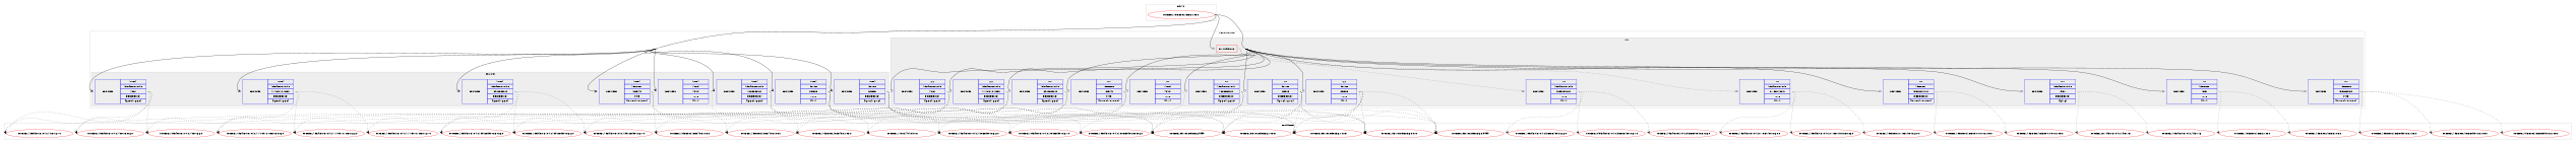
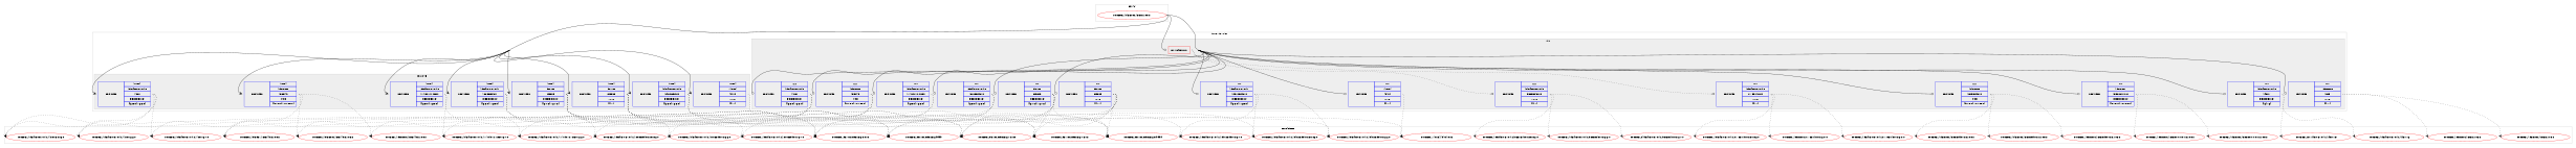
  digraph {
    compound=true
    concentrate=true
    fontname=Helvetica
    fontsize=10
    newrank=true
    rankdir=TB
    ranksep=1.5
    node [color=red fontname=Helvetica fontsize=10]
    edge [arrowhead=vee headport=w style=dotted tailport=e weight=100]
    n1 [label="portage://kde-apps/kate-24.08.1" width=4]
    n2 [color=blue label=<<TABLE BORDER="0" CELLBORDER="1" CELLSPACING="0" CELLPADDING="4" WIDTH="220"><TR><TD ROWSPAN="6" CELLPADDING="30">pack_dep</TD></TR><TR><TD WIDTH="110">install</TD></TR><TR><TD>dev-qt</TD></TR><TR><TD>qtbase</TD></TR><TR><TD>greaterequal</TD></TR><TR><TD>[[6,7,2],,,6.7.2]</TD></TR></TABLE>> shape=none]
    n3 [color=blue label=<<TABLE BORDER="0" CELLBORDER="1" CELLSPACING="0" CELLPADDING="4" WIDTH="220"><TR><TD ROWSPAN="6" CELLPADDING="30">pack_dep</TD></TR><TR><TD WIDTH="110">install</TD></TR><TR><TD>dev-qt</TD></TR><TR><TD>qtbase</TD></TR><TR><TD>none</TD></TR><TR><TD>[[],,,,]</TD></TR></TABLE>> shape=none]
    n4 [color=blue label=<<TABLE BORDER="0" CELLBORDER="1" CELLSPACING="0" CELLPADDING="4" WIDTH="220"><TR><TD ROWSPAN="6" CELLPADDING="30">pack_dep</TD></TR><TR><TD WIDTH="110">install</TD></TR><TR><TD>kde-apps</TD></TR><TR><TD>kate-lib</TD></TR><TR><TD>tilde</TD></TR><TR><TD>[[24,8,1],,,24.08.1]</TD></TR></TABLE>> shape=none]
    n5 [color=blue label=<<TABLE BORDER="0" CELLBORDER="1" CELLSPACING="0" CELLPADDING="4" WIDTH="220"><TR><TD ROWSPAN="6" CELLPADDING="30">pack_dep</TD></TR><TR><TD WIDTH="110">install</TD></TR><TR><TD>kde-frameworks</TD></TR><TR><TD>kcoreaddons</TD></TR><TR><TD>greaterequal</TD></TR><TR><TD>[[6,5,0],,,6.5.0]</TD></TR></TABLE>> shape=none]
    n6 [color=blue label=<<TABLE BORDER="0" CELLBORDER="1" CELLSPACING="0" CELLPADDING="4" WIDTH="220"><TR><TD ROWSPAN="6" CELLPADDING="30">pack_dep</TD></TR><TR><TD WIDTH="110">install</TD></TR><TR><TD>kde-frameworks</TD></TR><TR><TD>kdbusaddons</TD></TR><TR><TD>greaterequal</TD></TR><TR><TD>[[6,5,0],,,6.5.0]</TD></TR></TABLE>> shape=none]
    n7 [color=blue label=<<TABLE BORDER="0" CELLBORDER="1" CELLSPACING="0" CELLPADDING="4" WIDTH="220"><TR><TD ROWSPAN="6" CELLPADDING="30">pack_dep</TD></TR><TR><TD WIDTH="110">install</TD></TR><TR><TD>kde-frameworks</TD></TR><TR><TD>ki18n</TD></TR><TR><TD>greaterequal</TD></TR><TR><TD>[[6,5,0],,,6.5.0]</TD></TR></TABLE>> shape=none]
    n8 [color=blue label=<<TABLE BORDER="0" CELLBORDER="1" CELLSPACING="0" CELLPADDING="4" WIDTH="220"><TR><TD ROWSPAN="6" CELLPADDING="30">pack_dep</TD></TR><TR><TD WIDTH="110">install</TD></TR><TR><TD>kde-frameworks</TD></TR><TR><TD>kwindowsystem</TD></TR><TR><TD>greaterequal</TD></TR><TR><TD>[[6,5,0],,,6.5.0]</TD></TR></TABLE>> shape=none]
    n9 [color=blue label=<<TABLE BORDER="0" CELLBORDER="1" CELLSPACING="0" CELLPADDING="4" WIDTH="220"><TR><TD ROWSPAN="6" CELLPADDING="30">pack_dep</TD></TR><TR><TD WIDTH="110">install</TD></TR><TR><TD>virtual</TD></TR><TR><TD>libintl</TD></TR><TR><TD>none</TD></TR><TR><TD>[[],,,,]</TD></TR></TABLE>> shape=none]
    n10 [color=blue label=<<TABLE BORDER="0" CELLBORDER="1" CELLSPACING="0" CELLPADDING="4" WIDTH="220"><TR><TD ROWSPAN="6" CELLPADDING="30">pack_dep</TD></TR><TR><TD WIDTH="110">run</TD></TR><TR><TD>kde-frameworks</TD></TR><TR><TD>breeze-icons</TD></TR><TR><TD>none</TD></TR><TR><TD>[[],,,,]</TD></TR></TABLE>> shape=none]
    n11 [color=blue label=<<TABLE BORDER="0" CELLBORDER="1" CELLSPACING="0" CELLPADDING="4" WIDTH="220"><TR><TD ROWSPAN="6" CELLPADDING="30">pack_dep</TD></TR><TR><TD WIDTH="110">run</TD></TR><TR><TD>kde-frameworks</TD></TR><TR><TD>oxygen-icons</TD></TR><TR><TD>none</TD></TR><TR><TD>[[],,,,]</TD></TR></TABLE>> shape=none]
    n12 [label=<<TABLE BORDER="0" CELLBORDER="1" CELLSPACING="0" CELLPADDING="4"><TR><TD CELLPADDING="10">any_of_group</TD></TR></TABLE>> shape=none]
    n13 [color=blue label=<<TABLE BORDER="0" CELLBORDER="1" CELLSPACING="0" CELLPADDING="4" WIDTH="220"><TR><TD ROWSPAN="6" CELLPADDING="30">pack_dep</TD></TR><TR><TD WIDTH="110">run</TD></TR><TR><TD>dev-qt</TD></TR><TR><TD>qtbase</TD></TR><TR><TD>greaterequal</TD></TR><TR><TD>[[6,7,2],,,6.7.2]</TD></TR></TABLE>> shape=none]
    n14 [color=blue label=<<TABLE BORDER="0" CELLBORDER="1" CELLSPACING="0" CELLPADDING="4" WIDTH="220"><TR><TD ROWSPAN="6" CELLPADDING="30">pack_dep</TD></TR><TR><TD WIDTH="110">run</TD></TR><TR><TD>dev-qt</TD></TR><TR><TD>qtbase</TD></TR><TR><TD>none</TD></TR><TR><TD>[[],,,,]</TD></TR></TABLE>> shape=none]
    n15 [color=blue label=<<TABLE BORDER="0" CELLBORDER="1" CELLSPACING="0" CELLPADDING="4" WIDTH="220"><TR><TD ROWSPAN="6" CELLPADDING="30">pack_dep</TD></TR><TR><TD WIDTH="110">run</TD></TR><TR><TD>kde-apps</TD></TR><TR><TD>kate-addons</TD></TR><TR><TD>tilde</TD></TR><TR><TD>[[24,8,1],,,24.08.1]</TD></TR></TABLE>> shape=none]
    n16 [color=blue label=<<TABLE BORDER="0" CELLBORDER="1" CELLSPACING="0" CELLPADDING="4" WIDTH="220"><TR><TD ROWSPAN="6" CELLPADDING="30">pack_dep</TD></TR><TR><TD WIDTH="110">run</TD></TR><TR><TD>virtual</TD></TR><TR><TD>libintl</TD></TR><TR><TD>none</TD></TR><TR><TD>[[],,,,]</TD></TR></TABLE>> shape=none]
    n17 [color=blue label=<<TABLE BORDER="0" CELLBORDER="1" CELLSPACING="0" CELLPADDING="4" WIDTH="220"><TR><TD ROWSPAN="6" CELLPADDING="30">pack_dep</TD></TR><TR><TD WIDTH="110">run</TD></TR><TR><TD>kde-apps</TD></TR><TR><TD>kate-common</TD></TR><TR><TD>greaterequal</TD></TR><TR><TD>[[24,8,1],,,24.08.1]</TD></TR></TABLE>> shape=none]
    n18 [color=blue label=<<TABLE BORDER="0" CELLBORDER="1" CELLSPACING="0" CELLPADDING="4" WIDTH="220"><TR><TD ROWSPAN="6" CELLPADDING="30">pack_dep</TD></TR><TR><TD WIDTH="110">run</TD></TR><TR><TD>kde-apps</TD></TR><TR><TD>kate-lib</TD></TR><TR><TD>tilde</TD></TR><TR><TD>[[24,8,1],,,24.08.1]</TD></TR></TABLE>> shape=none]
    n19 [color=blue label=<<TABLE BORDER="0" CELLBORDER="1" CELLSPACING="0" CELLPADDING="4" WIDTH="220"><TR><TD ROWSPAN="6" CELLPADDING="30">pack_dep</TD></TR><TR><TD WIDTH="110">run</TD></TR><TR><TD>kde-frameworks</TD></TR><TR><TD>kcoreaddons</TD></TR><TR><TD>greaterequal</TD></TR><TR><TD>[[6,5,0],,,6.5.0]</TD></TR></TABLE>> shape=none]
    n20 [color=blue label=<<TABLE BORDER="0" CELLBORDER="1" CELLSPACING="0" CELLPADDING="4" WIDTH="220"><TR><TD ROWSPAN="6" CELLPADDING="30">pack_dep</TD></TR><TR><TD WIDTH="110">run</TD></TR><TR><TD>kde-frameworks</TD></TR><TR><TD>kdbusaddons</TD></TR><TR><TD>greaterequal</TD></TR><TR><TD>[[6,5,0],,,6.5.0]</TD></TR></TABLE>> shape=none]
    n21 [color=blue label=<<TABLE BORDER="0" CELLBORDER="1" CELLSPACING="0" CELLPADDING="4" WIDTH="220"><TR><TD ROWSPAN="6" CELLPADDING="30">pack_dep</TD></TR><TR><TD WIDTH="110">run</TD></TR><TR><TD>kde-frameworks</TD></TR><TR><TD>kf-env</TD></TR><TR><TD>greaterequal</TD></TR><TR><TD>[[6],,,6]</TD></TR></TABLE>> shape=none]
    n22 [color=blue label=<<TABLE BORDER="0" CELLBORDER="1" CELLSPACING="0" CELLPADDING="4" WIDTH="220"><TR><TD ROWSPAN="6" CELLPADDING="30">pack_dep</TD></TR><TR><TD WIDTH="110">run</TD></TR><TR><TD>kde-frameworks</TD></TR><TR><TD>ki18n</TD></TR><TR><TD>greaterequal</TD></TR><TR><TD>[[6,5,0],,,6.5.0]</TD></TR></TABLE>> shape=none]
    n23 [color=blue label=<<TABLE BORDER="0" CELLBORDER="1" CELLSPACING="0" CELLPADDING="4" WIDTH="220"><TR><TD ROWSPAN="6" CELLPADDING="30">pack_dep</TD></TR><TR><TD WIDTH="110">run</TD></TR><TR><TD>kde-frameworks</TD></TR><TR><TD>kwindowsystem</TD></TR><TR><TD>greaterequal</TD></TR><TR><TD>[[6,5,0],,,6.5.0]</TD></TR></TABLE>> shape=none]
    n24 [color=blue label=<<TABLE BORDER="0" CELLBORDER="1" CELLSPACING="0" CELLPADDING="4" WIDTH="220"><TR><TD ROWSPAN="6" CELLPADDING="30">pack_dep</TD></TR><TR><TD WIDTH="110">run</TD></TR><TR><TD>kde-apps</TD></TR><TR><TD>kate</TD></TR><TR><TD>none</TD></TR><TR><TD>[[],,,,]</TD></TR></TABLE>> shape=none]
    n25 [label="portage://dev-qt/qtbase-6.9999" width=4]
    n26 [label="portage://dev-qt/qtbase-6.8.9999" width=4]
    n27 [label="portage://dev-qt/qtbase-6.8.0-r1" width=4]
    n28 [label="portage://dev-qt/qtbase-6.7.3-r2" width=4]
    n29 [label="portage://dev-qt/qtbase-6.7.2-r5" width=4]
-   n30 [label="portage://kde-apps/kate-lib-24.08.2" width=4]
+   n30 [label="portage://kde-dev/kate-lib-24.08.2" width=4]
    n31 [label="portage://kde-apps/kate-lib-24.08.1" width=4]
    n32 [label="portage://kde-apps/kate-lib-24.05.2" width=4]
    n33 [label="portage://kde-frameworks/kcoreaddons-6.7.0" width=4]
    n34 [label="portage://kde-frameworks/kcoreaddons-6.6.0" width=4]
    n35 [label="portage://kde-frameworks/kcoreaddons-5.116.0" width=4]
    n36 [label="portage://kde-frameworks/kdbusaddons-6.7.0" width=4]
    n37 [label="portage://kde-frameworks/kdbusaddons-6.6.0" width=4]
    n38 [label="portage://kde-frameworks/kdbusaddons-5.116.0" width=4]
    n39 [label="portage://kde-frameworks/ki18n-6.7.0" width=4]
    n40 [label="portage://kde-frameworks/ki18n-6.6.0" width=4]
    n41 [label="portage://kde-frameworks/ki18n-5.116.0" width=4]
    n42 [label="portage://kde-frameworks/kwindowsystem-6.7.0" width=4]
    n43 [label="portage://kde-frameworks/kwindowsystem-6.6.0" width=4]
-   n44 [label="portage://kde-frameworks/kwindowsystem-5.116.0" width=4]
    n45 [label="portage://virtual/libintl-0-r2" width=4]
    n46 [label="portage://tilde-frameworks/breeze-icons-6.7.0" width=4]
    n47 [label="portage://kde-frameworks/breeze-icons-6.6.0" width=4]
    n48 [label="portage://kde-frameworks/breeze-icons-5.116.0" width=4]
    n49 [label="portage://kde-frameworks/oxygen-icons-6.1.0" width=4]
    n50 [label="portage://kde-apps/oxygen-icons-6.0.0" width=4]
    n51 [label="portage://kde-frameworks/oxygen-icons-5.116.0" width=4]
    n52 [label="portage://kde-apps/kate-addons-24.08.2" width=4]
    n53 [label="portage://kde-apps/kate-addons-24.08.1" width=4]
    n54 [label="portage://kde-apps/kate-addons-24.05.2" width=4]
    n55 [label="portage://kde-apps/kate-common-24.08.2" width=4]
    n56 [label="portage://kde-apps/kate-common-24.08.1" width=4]
    n57 [label="portage://kde-frameworks/kf-env-6" width=4]
    n58 [label="portage://any-frameworks/kf-env-5" width=4]
    n59 [label="portage://kde-apps/kate-24.08.1" width=4]
    n60 [label="portage://kde-apps/kate-24.05.2" width=4]
    subgraph cluster_1 {
      color=gray
      label=<<i>ebuild</i>>
      n1
    }
    subgraph cluster_2 {
      color=gray
      label=<<i>dependencies</i>>
      subgraph cluster_3 {
        color=gray
        fillcolor="#eeeeee"
        label=<<i>compile</i>>
        style=filled
        subgraph sub_4 {
          color=gray
          fillcolor="#eeeeee"
          label=<<i>compile</i>>
          style=filled
          n2
        }
        subgraph sub_5 {
          color=gray
          fillcolor="#eeeeee"
          label=<<i>compile</i>>
          style=filled
          n3
        }
        subgraph sub_6 {
          color=gray
          fillcolor="#eeeeee"
          label=<<i>compile</i>>
          style=filled
          n4
        }
        subgraph sub_7 {
          color=gray
          fillcolor="#eeeeee"
          label=<<i>compile</i>>
          style=filled
          n5
        }
        subgraph sub_8 {
          color=gray
          fillcolor="#eeeeee"
          label=<<i>compile</i>>
          style=filled
          n6
        }
        subgraph sub_9 {
          color=gray
          fillcolor="#eeeeee"
          label=<<i>compile</i>>
          style=filled
          n7
        }
        subgraph sub_10 {
          color=gray
          fillcolor="#eeeeee"
          label=<<i>compile</i>>
          style=filled
          n8
        }
        subgraph sub_11 {
          color=gray
          fillcolor="#eeeeee"
          label=<<i>compile</i>>
          style=filled
          n9
        }
      }
      subgraph cluster_12 {
        color=gray
        fillcolor="#eeeeee"
        label=<<i>compile and run</i>>
        style=filled
      }
      subgraph cluster_13 {
        color=gray
        fillcolor="#eeeeee"
        label=<<i>run</i>>
        style=filled
        subgraph sub_14 {
          color=gray
          fillcolor="#eeeeee"
          label=<<i>run</i>>
          style=filled
          n12
          subgraph sub_15 {
            color=gray
            fillcolor="#eeeeee"
            label=<<i>run</i>>
            style=filled
            n10
          }
          subgraph sub_16 {
            color=gray
            fillcolor="#eeeeee"
            label=<<i>run</i>>
            style=filled
            n11
          }
        }
        subgraph sub_17 {
          color=gray
          fillcolor="#eeeeee"
          label=<<i>run</i>>
          style=filled
          n13
        }
        subgraph sub_18 {
          color=gray
          fillcolor="#eeeeee"
          label=<<i>run</i>>
          style=filled
          n14
        }
        subgraph sub_19 {
          color=gray
          fillcolor="#eeeeee"
          label=<<i>run</i>>
          style=filled
          n15
        }
        subgraph sub_20 {
          color=gray
          fillcolor="#eeeeee"
          label=<<i>run</i>>
          style=filled
          n16
        }
        subgraph sub_21 {
          color=gray
          fillcolor="#eeeeee"
          label=<<i>run</i>>
          style=filled
          n17
        }
        subgraph sub_22 {
          color=gray
          fillcolor="#eeeeee"
          label=<<i>run</i>>
          style=filled
          n18
        }
        subgraph sub_23 {
          color=gray
          fillcolor="#eeeeee"
          label=<<i>run</i>>
          style=filled
          n19
        }
        subgraph sub_24 {
          color=gray
          fillcolor="#eeeeee"
          label=<<i>run</i>>
          style=filled
          n20
        }
        subgraph sub_25 {
          color=gray
          fillcolor="#eeeeee"
          label=<<i>run</i>>
          style=filled
          n21
        }
        subgraph sub_26 {
          color=gray
          fillcolor="#eeeeee"
          label=<<i>run</i>>
          style=filled
          n22
        }
        subgraph sub_27 {
          color=gray
          fillcolor="#eeeeee"
          label=<<i>run</i>>
          style=filled
          n23
        }
        subgraph sub_28 {
          color=gray
          fillcolor="#eeeeee"
          label=<<i>run</i>>
          style=filled
          n24
        }
      }
    }
    subgraph cluster_29 {
      color=gray
      label=<<i>candidates</i>>
      rank=same
      subgraph sub_30 {
        color=black
        label=<<i>candidates</i>>
        nodesep=1
        rank=same
        n45
      }
      subgraph sub_31 {
        color=black
        label=<<i>candidates</i>>
        nodesep=1
        rank=same
        n25
        n26
        n27
        n28
        n29
      }
      subgraph sub_32 {
        color=black
        label=<<i>candidates</i>>
        nodesep=1
        rank=same
        n25
        n26
        n27
        n28
        n29
      }
      subgraph sub_33 {
        color=black
        label=<<i>candidates</i>>
        nodesep=1
        rank=same
        n30
        n31
        n32
      }
      subgraph sub_34 {
        color=black
        label=<<i>candidates</i>>
        nodesep=1
        rank=same
        n33
        n34
        n35
      }
      subgraph sub_35 {
        color=black
        label=<<i>candidates</i>>
        nodesep=1
        rank=same
        n36
        n37
        n38
      }
      subgraph sub_36 {
        color=black
        label=<<i>candidates</i>>
        nodesep=1
        rank=same
        n39
        n40
        n41
      }
      subgraph sub_37 {
        color=black
        label=<<i>candidates</i>>
        nodesep=1
        rank=same
        n42
        n43
-       n44
      }
      subgraph sub_38 {
        color=black
        label=<<i>candidates</i>>
        nodesep=1
        rank=same
        n46
        n47
        n48
      }
      subgraph sub_39 {
        color=black
        label=<<i>candidates</i>>
        nodesep=1
        rank=same
        n49
        n50
        n51
      }
      subgraph sub_40 {
        color=black
        label=<<i>candidates</i>>
        nodesep=1
        rank=same
        n25
        n26
        n27
        n28
        n29
      }
      subgraph sub_41 {
        color=black
        label=<<i>candidates</i>>
        nodesep=1
        rank=same
        n25
        n26
        n27
        n28
        n29
      }
      subgraph sub_42 {
        color=black
        label=<<i>candidates</i>>
        nodesep=1
        rank=same
        n52
        n53
        n54
      }
      subgraph sub_43 {
        color=black
        label=<<i>candidates</i>>
        nodesep=1
        rank=same
        n55
        n56
      }
      subgraph sub_44 {
        color=black
        label=<<i>candidates</i>>
        nodesep=1
        rank=same
        n30
        n31
        n32
      }
      subgraph sub_45 {
        color=black
        label=<<i>candidates</i>>
        nodesep=1
        rank=same
        n33
        n34
        n35
      }
      subgraph sub_46 {
        color=black
        label=<<i>candidates</i>>
        nodesep=1
        rank=same
        n36
        n37
        n38
      }
      subgraph sub_47 {
        color=black
        label=<<i>candidates</i>>
        nodesep=1
        rank=same
        n57
        n58
      }
      subgraph sub_48 {
        color=black
        label=<<i>candidates</i>>
        nodesep=1
        rank=same
        n39
        n40
        n41
      }
      subgraph sub_49 {
        color=black
        label=<<i>candidates</i>>
        nodesep=1
        rank=same
        n42
        n43
-       n44
      }
      subgraph sub_50 {
        color=black
        label=<<i>candidates</i>>
        nodesep=1
        rank=same
        n45
      }
      subgraph sub_51 {
        color=black
        label=<<i>candidates</i>>
        nodesep=1
        rank=same
        n59
        n60
      }
    }
    n1 -> n2 [style=solid weight=20]
    n1 -> n3 [style=solid weight=20]
    n1 -> n4 [style=solid weight=20]
    n1 -> n5 [style=solid weight=20]
    n1 -> n6 [style=solid weight=20]
    n1 -> n7 [style=solid weight=20]
    n1 -> n8 [style=solid weight=20]
    n1 -> n9 [style=solid weight=20]
    n1 -> n12 [arrowhead=odot style=solid weight=20]
    n1 -> n13 [arrowhead=odot style=solid weight=20]
    n1 -> n14 [arrowhead=odot style=solid weight=20]
    n1 -> n15 [arrowhead=odot style=solid weight=20]
    n1 -> n16 [arrowhead=odot style=solid weight=20]
    n1 -> n17 [arrowhead=odot style=solid weight=20]
    n1 -> n18 [arrowhead=odot style=solid weight=20]
    n1 -> n19 [arrowhead=odot style=solid weight=20]
    n1 -> n20 [arrowhead=odot style=solid weight=20]
    n1 -> n21 [arrowhead=odot style=solid weight=20]
    n1 -> n22 [arrowhead=odot style=solid weight=20]
    n1 -> n23 [arrowhead=odot style=solid weight=20]
    n1 -> n24 [arrowhead=odot style=solid weight=20]
    n2 -> n25
    n2 -> n26
    n2 -> n27
    n2 -> n28
    n2 -> n29
    n3 -> n25
    n3 -> n26
    n3 -> n27
    n3 -> n28
    n3 -> n29
    n4 -> n30
    n4 -> n31
    n4 -> n32
    n5 -> n33
    n5 -> n34
    n5 -> n35
    n6 -> n36
    n6 -> n37
    n6 -> n38
    n7 -> n39
    n7 -> n40
    n7 -> n41
    n8 -> n42
    n8 -> n43
-   n8 -> n44
    n9 -> n45
    n10 -> n46
    n10 -> n47
    n10 -> n48
    n11 -> n49
    n11 -> n50
    n11 -> n51
    n12 -> n10 [arrowhead=oinv weight=20]
    n12 -> n11 [arrowhead=oinv weight=20]
    n13 -> n25
    n13 -> n26
    n13 -> n27
    n13 -> n28
    n13 -> n29
    n14 -> n25
    n14 -> n26
    n14 -> n27
    n14 -> n28
    n14 -> n29
    n15 -> n52
    n15 -> n53
    n15 -> n54
    n16 -> n45
    n17 -> n55
    n17 -> n56
    n18 -> n30
    n18 -> n31
    n18 -> n32
    n19 -> n33
    n19 -> n34
    n19 -> n35
    n20 -> n36
    n20 -> n37
    n20 -> n38
    n21 -> n57
    n21 -> n58
    n22 -> n39
    n22 -> n40
    n22 -> n41
    n23 -> n42
    n23 -> n43
-   n23 -> n44
    n24 -> n59
    n24 -> n60
  }
